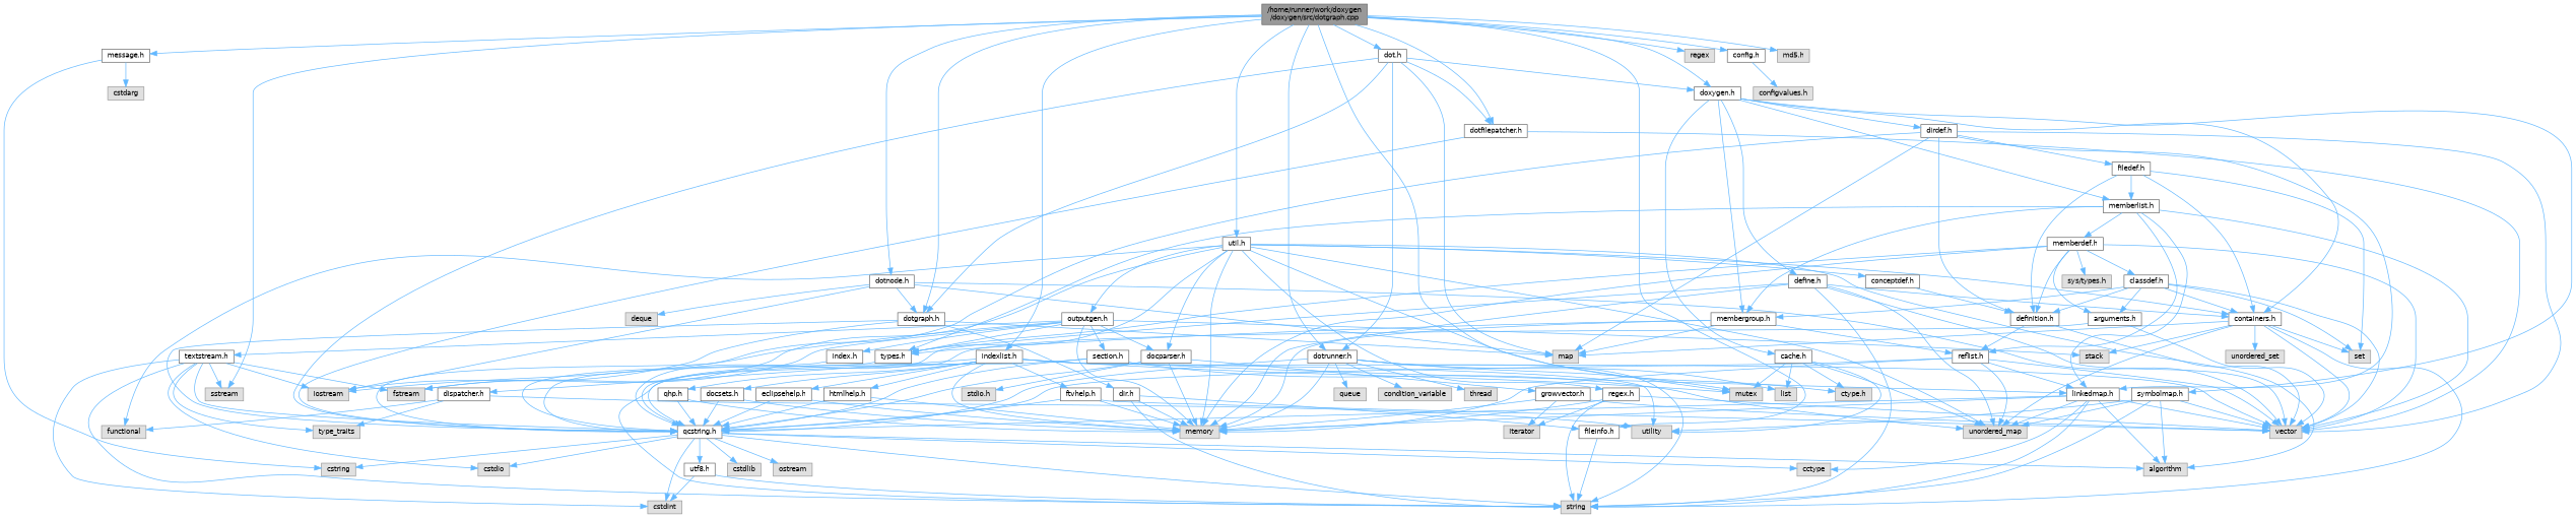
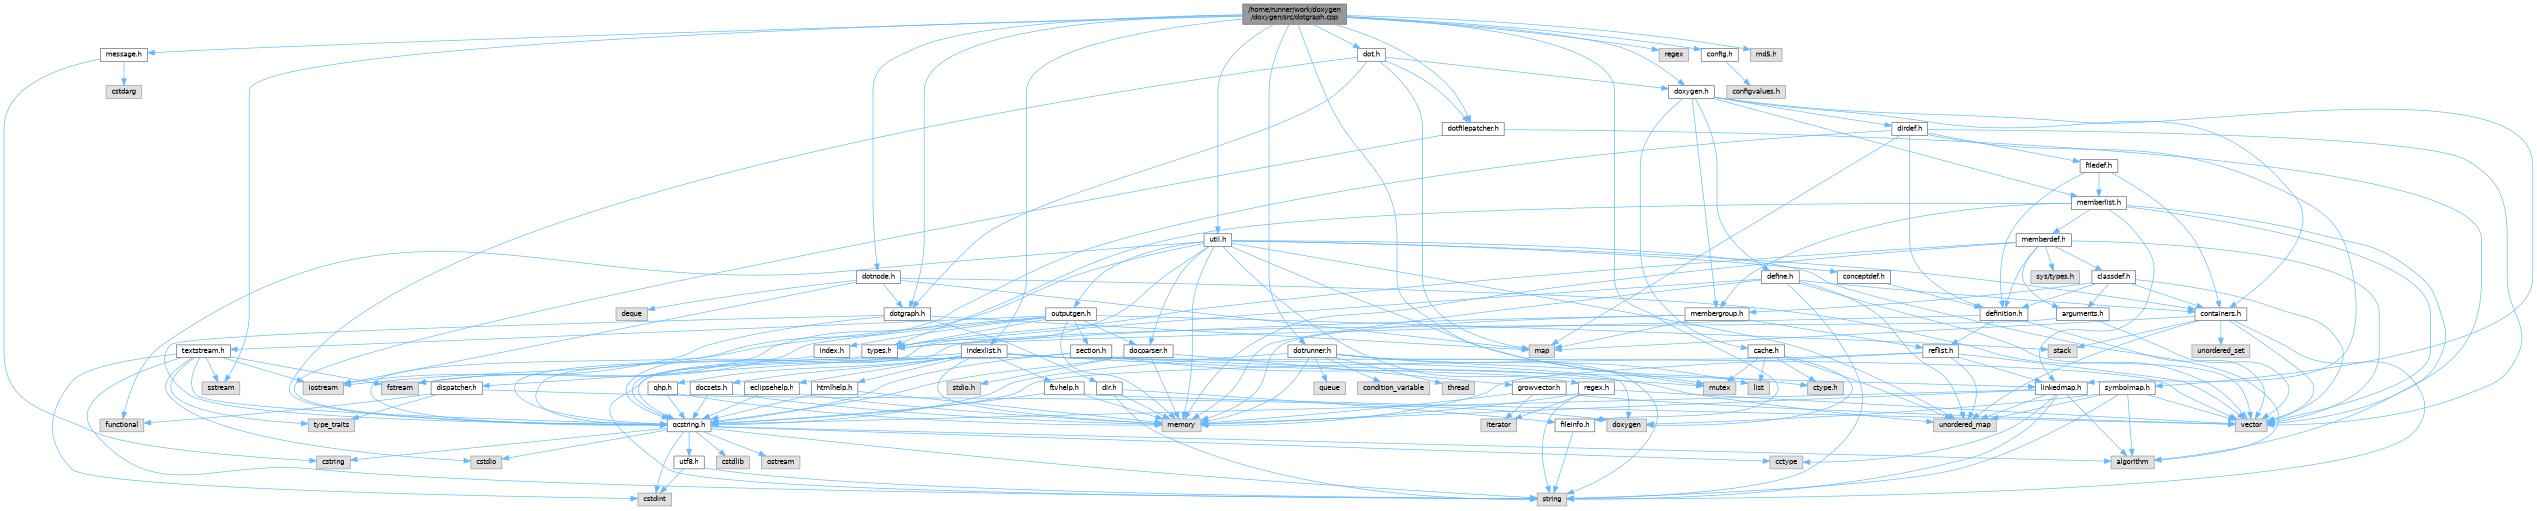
  digraph {
    node [color=grey40 fillcolor=white fontname=Helvetica fontsize=10 shape=box style=filled]
    edge [color=steelblue1 fontname=Helvetica fontsize=10 labelfontname=Helvetica labelfontsize=10 style=solid]
    n1 [color=gray40 fillcolor=grey60 fontcolor=black height=0.2 label="/home/runner/work/doxygen\l/doxygen/src/dotgraph.cpp" width=0.4]
    n2 [color=grey60 fillcolor="#E0E0E0" height=0.2 label=sstream width=0.4]
    n3 [color=grey60 fillcolor="#E0E0E0" height=0.2 label=mutex width=0.4]
    n4 [color=grey60 fillcolor="#E0E0E0" height=0.2 label=regex width=0.4]
    n5 [height=0.2 label="config.h" width=0.4]
    n6 [height=0.2 label="doxygen.h" width=0.4]
    n7 [height=0.2 label="indexlist.h" width=0.4]
    n8 [color=grey60 fillcolor="#E0E0E0" height=0.2 label="md5.h" width=0.4]
    n9 [height=0.2 label="message.h" width=0.4]
    n10 [height=0.2 label="util.h" width=0.4]
    n11 [height=0.2 label="dot.h" width=0.4]
    n12 [height=0.2 label="dotgraph.h" width=0.4]
    n13 [height=0.2 label="fileinfo.h" width=0.4]
    n14 [height=0.2 label="dotfilepatcher.h" width=0.4]
    n15 [height=0.2 label="dotrunner.h" width=0.4]
    n16 [height=0.2 label="dotnode.h" width=0.4]
    n17 [color=grey60 fillcolor="#E0E0E0" height=0.2 label="configvalues.h" width=0.4]
    n18 [height=0.2 label="containers.h" width=0.4]
    n19 [height=0.2 label="membergroup.h" width=0.4]
    n20 [height=0.2 label="dirdef.h" width=0.4]
    n21 [height=0.2 label="memberlist.h" width=0.4]
    n22 [height=0.2 label="define.h" width=0.4]
    n23 [height=0.2 label="cache.h" width=0.4]
    n24 [height=0.2 label="symbolmap.h" width=0.4]
    n25 [color=grey60 fillcolor="#E0E0E0" height=0.2 label=vector width=0.4]
    n26 [color=grey60 fillcolor="#E0E0E0" height=0.2 label=memory width=0.4]
    n27 [height=0.2 label="qcstring.h" width=0.4]
-   n28 [color=grey60 fillcolor="#E0E0E0" height=0.2 label=utility width=0.4]
+   n28 [color=grey60 fillcolor="#E0E0E0" height=0.2 label=doxygen width=0.4]
    n29 [height=0.2 label="dispatcher.h" width=0.4]
    n30 [height=0.2 label="docsets.h" width=0.4]
    n31 [height=0.2 label="eclipsehelp.h" width=0.4]
    n32 [height=0.2 label="ftvhelp.h" width=0.4]
    n33 [height=0.2 label="htmlhelp.h" width=0.4]
    n34 [height=0.2 label="qhp.h" width=0.4]
    n35 [color=grey60 fillcolor="#E0E0E0" height=0.2 label=cstring width=0.4]
    n36 [color=grey60 fillcolor="#E0E0E0" height=0.2 label=cstdarg width=0.4]
    n37 [color=grey60 fillcolor="#E0E0E0" height=0.2 label=unordered_map width=0.4]
    n38 [height=0.2 label="types.h" width=0.4]
    n39 [color=grey60 fillcolor="#E0E0E0" height=0.2 label=algorithm width=0.4]
    n40 [color=grey60 fillcolor="#E0E0E0" height=0.2 label="ctype.h" width=0.4]
    n41 [color=grey60 fillcolor="#E0E0E0" height=0.2 label=functional width=0.4]
    n42 [color=grey60 fillcolor="#E0E0E0" height=0.2 label=fstream width=0.4]
    n43 [height=0.2 label="docparser.h" width=0.4]
    n44 [height=0.2 label="outputgen.h" width=0.4]
    n45 [height=0.2 label="regex.h" width=0.4]
    n46 [height=0.2 label="conceptdef.h" width=0.4]
    n47 [color=grey60 fillcolor="#E0E0E0" height=0.2 label=map width=0.4]
    n48 [color=grey60 fillcolor="#E0E0E0" height=0.2 label=iostream width=0.4]
    n49 [height=0.2 label="dir.h" width=0.4]
    n50 [color=grey60 fillcolor="#E0E0E0" height=0.2 label=string width=0.4]
    n51 [color=grey60 fillcolor="#E0E0E0" height=0.2 label=list width=0.4]
    n52 [color=grey60 fillcolor="#E0E0E0" height=0.2 label=thread width=0.4]
    n53 [color=grey60 fillcolor="#E0E0E0" height=0.2 label=queue width=0.4]
    n54 [color=grey60 fillcolor="#E0E0E0" height=0.2 label=condition_variable width=0.4]
    n55 [color=grey60 fillcolor="#E0E0E0" height=0.2 label=deque width=0.4]
-   n56 [color=grey60 fillcolor="#E0E0E0" height=0.2 label=set width=0.4]
    n57 [color=grey60 fillcolor="#E0E0E0" height=0.2 label=unordered_set width=0.4]
    n58 [color=grey60 fillcolor="#E0E0E0" height=0.2 label=stack width=0.4]
    n59 [height=0.2 label="reflist.h" width=0.4]
    n60 [height=0.2 label="linkedmap.h" width=0.4]
    n61 [height=0.2 label="definition.h" width=0.4]
    n62 [height=0.2 label="filedef.h" width=0.4]
    n63 [height=0.2 label="memberdef.h" width=0.4]
    n64 [color=grey60 fillcolor="#E0E0E0" height=0.2 label=cctype width=0.4]
    n65 [color=grey60 fillcolor="#E0E0E0" height=0.2 label=cstdio width=0.4]
    n66 [color=grey60 fillcolor="#E0E0E0" height=0.2 label=cstdlib width=0.4]
    n67 [color=grey60 fillcolor="#E0E0E0" height=0.2 label=cstdint width=0.4]
    n68 [color=grey60 fillcolor="#E0E0E0" height=0.2 label=ostream width=0.4]
    n69 [height=0.2 label="utf8.h" width=0.4]
    n70 [color=grey60 fillcolor="#E0E0E0" height=0.2 label="sys/types.h" width=0.4]
    n71 [height=0.2 label="arguments.h" width=0.4]
    n72 [height=0.2 label="classdef.h" width=0.4]
    n73 [color=grey60 fillcolor="#E0E0E0" height=0.2 label=type_traits width=0.4]
    n74 [color=grey60 fillcolor="#E0E0E0" height=0.2 label="stdio.h" width=0.4]
    n75 [height=0.2 label="growvector.h" width=0.4]
    n76 [height=0.2 label="index.h" width=0.4]
    n77 [height=0.2 label="section.h" width=0.4]
    n78 [height=0.2 label="textstream.h" width=0.4]
    n79 [color=grey60 fillcolor="#E0E0E0" height=0.2 label=iterator width=0.4]
    n1 -> n2
    n1 -> n3
    n1 -> n4
    n1 -> n5
    n1 -> n6
    n1 -> n7
    n1 -> n8
    n1 -> n9
    n1 -> n10
    n1 -> n11
    n1 -> n12
    n1 -> n13
    n1 -> n14
    n1 -> n15
    n1 -> n16
    n5 -> n17
    n6 -> n18
    n6 -> n19
    n6 -> n20
    n6 -> n21
    n6 -> n22
    n6 -> n23
    n6 -> n24
    n7 -> n3
    n7 -> n25
    n7 -> n26
    n7 -> n27
    n7 -> n28
    n7 -> n29
    n7 -> n30
    n7 -> n31
    n7 -> n32
    n7 -> n33
    n7 -> n34
    n9 -> n35
    n9 -> n36
    n10 -> n18
    n10 -> n26
    n10 -> n37
    n10 -> n38
    n10 -> n39
    n10 -> n40
    n10 -> n41
    n10 -> n42
    n10 -> n43
    n10 -> n44
    n10 -> n45
    n10 -> n46
    n11 -> n6
    n11 -> n12
    n11 -> n14
-   n11 -> n15
    n11 -> n27
    n11 -> n47
    n12 -> n27
    n12 -> n47
    n12 -> n48
    n12 -> n49
    n13 -> n50
    n14 -> n25
    n14 -> n27
    n15 -> n3
    n15 -> n26
    n15 -> n27
    n15 -> n50
    n15 -> n51
    n15 -> n52
    n15 -> n53
    n15 -> n54
    n16 -> n12
    n16 -> n25
    n16 -> n47
    n16 -> n48
    n16 -> n55
    n18 -> n25
    n18 -> n37
    n18 -> n47
    n18 -> n50
-   n18 -> n56
    n18 -> n57
    n18 -> n58
    n19 -> n26
    n19 -> n38
    n19 -> n47
    n19 -> n59
    n20 -> n25
    n20 -> n27
    n20 -> n47
    n20 -> n60
    n20 -> n61
    n20 -> n62
    n21 -> n19
    n21 -> n25
    n21 -> n38
-   n21 -> n59
+   n21 -> n39
    n21 -> n60
    n21 -> n63
    n22 -> n18
    n22 -> n25
    n22 -> n26
    n22 -> n27
    n22 -> n37
    n22 -> n50
    n23 -> n3
    n23 -> n28
    n23 -> n37
    n23 -> n40
    n23 -> n51
    n24 -> n25
    n24 -> n28
    n24 -> n37
    n24 -> n39
    n24 -> n50
    n27 -> n35
    n27 -> n39
    n27 -> n50
    n27 -> n64
    n27 -> n65
    n27 -> n66
    n27 -> n67
    n27 -> n68
    n27 -> n69
    n29 -> n28
    n29 -> n41
    n29 -> n73
    n30 -> n26
    n30 -> n27
    n31 -> n26
    n31 -> n27
    n32 -> n25
    n32 -> n26
    n32 -> n27
    n33 -> n26
    n33 -> n27
    n34 -> n26
    n34 -> n27
    n38 -> n27
    n43 -> n26
    n43 -> n27
    n43 -> n74
    n43 -> n75
    n44 -> n26
    n44 -> n38
    n44 -> n42
    n44 -> n43
    n44 -> n48
    n44 -> n58
    n44 -> n76
    n44 -> n77
    n44 -> n78
    n45 -> n25
    n45 -> n26
    n45 -> n50
    n45 -> n79
    n46 -> n61
    n49 -> n13
    n49 -> n26
    n49 -> n50
    n59 -> n25
    n59 -> n26
    n59 -> n27
    n59 -> n37
    n59 -> n60
-   n60 -> n25
    n60 -> n26
    n60 -> n27
    n60 -> n37
    n60 -> n39
    n60 -> n50
    n60 -> n64
    n61 -> n25
+   n61 -> n38
    n61 -> n59
    n62 -> n18
    n62 -> n21
-   n62 -> n56
    n62 -> n61
    n63 -> n25
    n63 -> n26
    n63 -> n38
    n63 -> n61
    n63 -> n70
    n63 -> n71
    n63 -> n72
    n69 -> n50
    n69 -> n67
    n71 -> n25
    n71 -> n27
    n72 -> n18
    n72 -> n19
    n72 -> n25
-   n72 -> n56
    n72 -> n61
    n72 -> n71
    n75 -> n25
    n75 -> n26
    n75 -> n79
    n76 -> n27
    n77 -> n27
    n77 -> n37
    n77 -> n50
    n77 -> n60
    n78 -> n2
    n78 -> n27
    n78 -> n42
    n78 -> n48
    n78 -> n50
    n78 -> n65
    n78 -> n67
    n78 -> n73
  }
